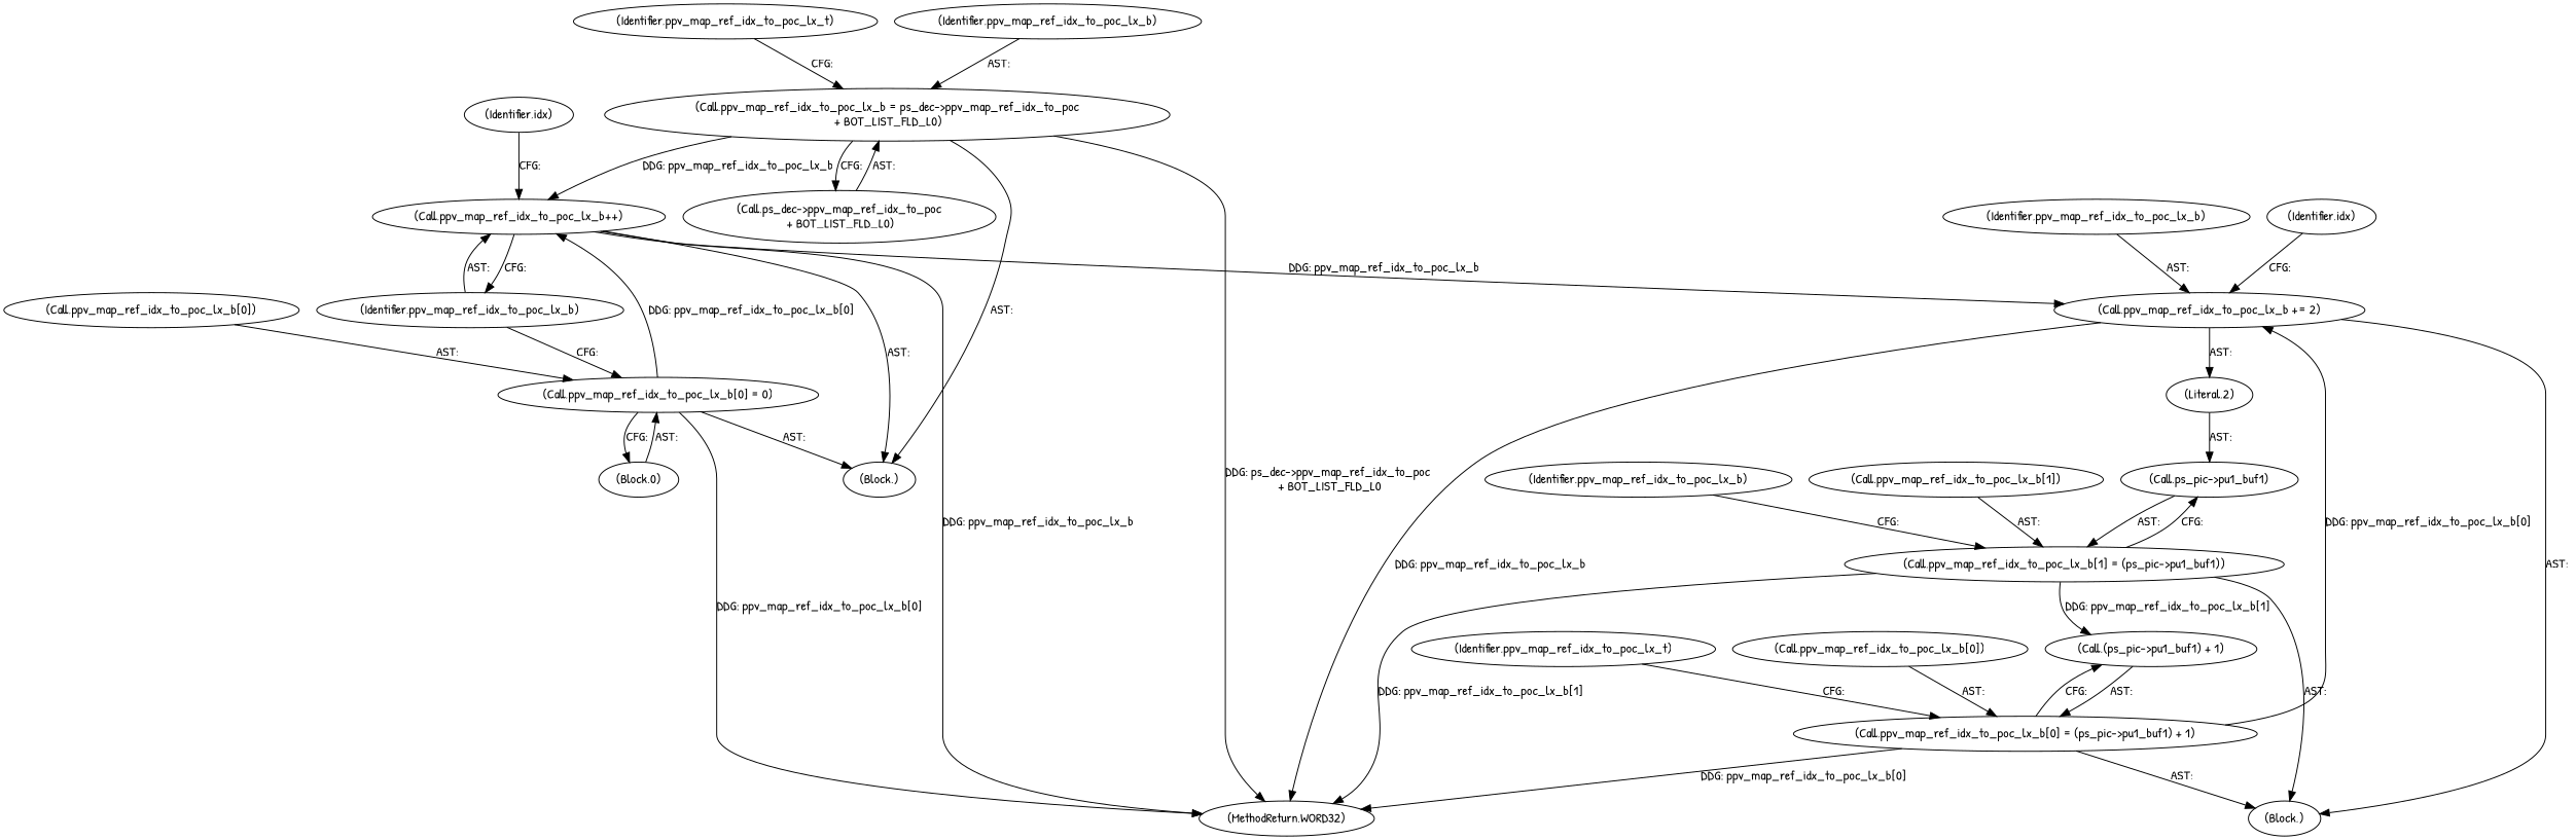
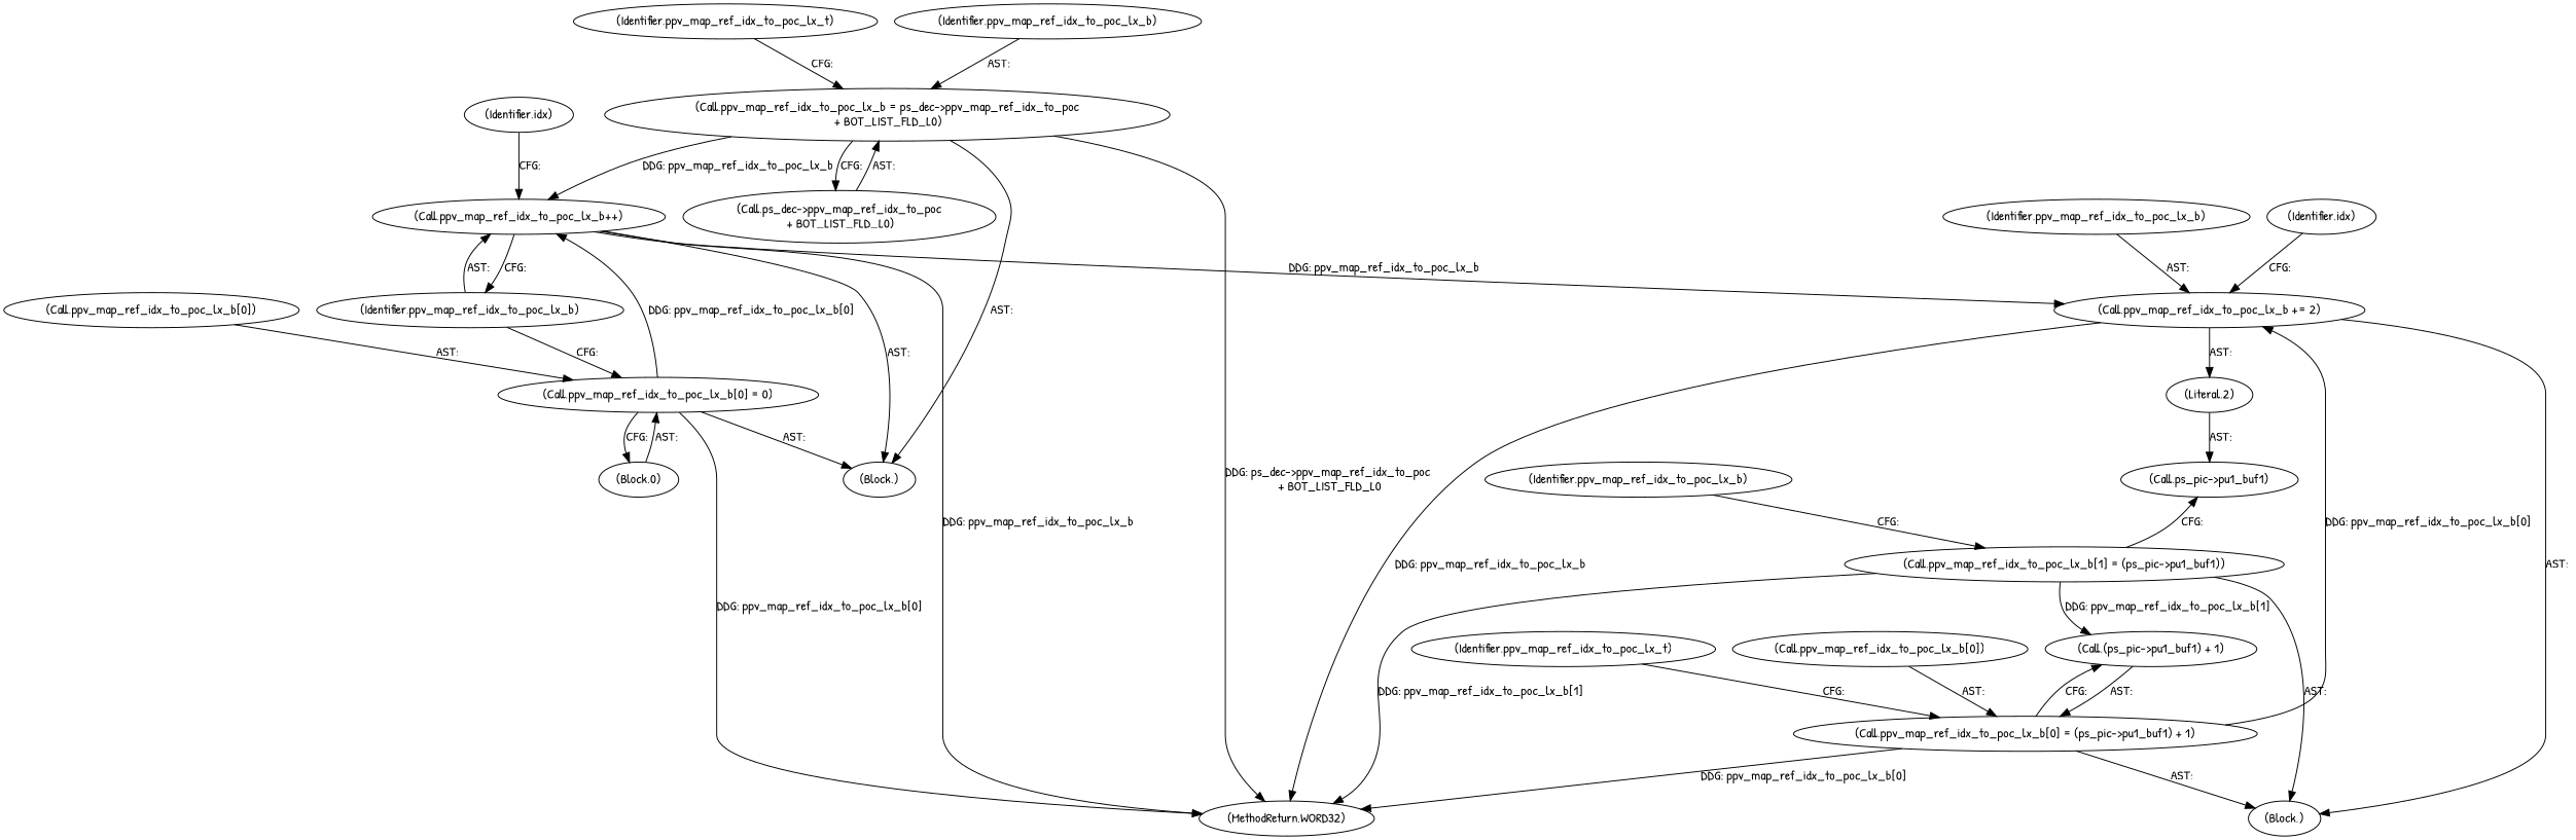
  digraph {
    fontname="Patrick Hand"
    node [fontname="Patrick Hand"]
    edge [fontname="Patrick Hand"]
    n1 [label="(Call,ppv_map_ref_idx_to_poc_lx_b += 2)"]
    n2 [label="(MethodReturn,WORD32)"]
    n3 [label="(Literal,2)"]
    n4 [label="(Block,)"]
    n5 [label="(Call,ps_pic->pu1_buf1)"]
    n6 [label="(Call,ppv_map_ref_idx_to_poc_lx_b++)"]
    n7 [label="(Block,)"]
    n8 [label="(Identifier,ppv_map_ref_idx_to_poc_lx_b)"]
    n9 [label="(Call,ppv_map_ref_idx_to_poc_lx_b[0] = 0)"]
    n10 [label="(Block,0)"]
    n11 [label="(Call,ppv_map_ref_idx_to_poc_lx_b = ps_dec->ppv_map_ref_idx_to_poc\n + BOT_LIST_FLD_L0)"]
    n12 [label="(Call,ps_dec->ppv_map_ref_idx_to_poc\n + BOT_LIST_FLD_L0)"]
    n13 [label="(Call,ppv_map_ref_idx_to_poc_lx_b[0] = (ps_pic->pu1_buf1) + 1)"]
    n14 [label="(Call,(ps_pic->pu1_buf1) + 1)"]
    n15 [label="(Call,ppv_map_ref_idx_to_poc_lx_b[1] = (ps_pic->pu1_buf1))"]
    n16 [label="(Identifier,ppv_map_ref_idx_to_poc_lx_t)"]
    n17 [label="(Identifier,ppv_map_ref_idx_to_poc_lx_b)"]
    n18 [label="(Identifier,idx)"]
    n19 [label="(Identifier,idx)"]
-   n20 [label="(Call,ppv_map_ref_idx_to_poc_lx_b[1])"]
    n21 [label="(Identifier,ppv_map_ref_idx_to_poc_lx_t)"]
    n22 [label="(Call,ppv_map_ref_idx_to_poc_lx_b[0])"]
    n23 [label="(Call,ppv_map_ref_idx_to_poc_lx_b[0])"]
    n24 [label="(Identifier,ppv_map_ref_idx_to_poc_lx_b)"]
    n25 [label="(Identifier,ppv_map_ref_idx_to_poc_lx_b)"]
    n1 -> n2 [label="DDG: ppv_map_ref_idx_to_poc_lx_b"]
    n1 -> n3 [label="AST: "]
    n1 -> n4 [label="AST: "]
    n3 -> n5 [label="AST: "]
-   n5 -> n15 [label="AST: "]
    n6 -> n1 [label="DDG: ppv_map_ref_idx_to_poc_lx_b"]
    n6 -> n2 [label="DDG: ppv_map_ref_idx_to_poc_lx_b"]
    n6 -> n7 [label="AST: "]
    n6 -> n8 [label="CFG: "]
    n8 -> n6 [label="AST: "]
    n8 -> n9 [label="CFG: "]
    n9 -> n2 [label="DDG: ppv_map_ref_idx_to_poc_lx_b[0]"]
    n9 -> n6 [label="DDG: ppv_map_ref_idx_to_poc_lx_b[0]"]
    n9 -> n7 [label="AST: "]
    n9 -> n10 [label="CFG: "]
    n10 -> n9 [label="AST: "]
    n11 -> n2 [label="DDG: ps_dec->ppv_map_ref_idx_to_poc\n + BOT_LIST_FLD_L0"]
    n11 -> n6 [label="DDG: ppv_map_ref_idx_to_poc_lx_b"]
    n11 -> n7 [label="AST: "]
    n11 -> n12 [label="CFG: "]
    n12 -> n11 [label="AST: "]
    n13 -> n1 [label="DDG: ppv_map_ref_idx_to_poc_lx_b[0]"]
    n13 -> n2 [label="DDG: ppv_map_ref_idx_to_poc_lx_b[0]"]
    n13 -> n4 [label="AST: "]
    n13 -> n14 [label="CFG: "]
    n14 -> n13 [label="AST: "]
    n15 -> n2 [label="DDG: ppv_map_ref_idx_to_poc_lx_b[1]"]
    n15 -> n4 [label="AST: "]
    n15 -> n5 [label="CFG: "]
    n15 -> n14 [label="DDG: ppv_map_ref_idx_to_poc_lx_b[1]"]
    n16 -> n11 [label="CFG: "]
    n17 -> n1 [label="AST: "]
    n18 -> n1 [label="CFG: "]
    n19 -> n6 [label="CFG: "]
-   n20 -> n15 [label="AST: "]
    n21 -> n13 [label="CFG: "]
    n22 -> n9 [label="AST: "]
    n23 -> n13 [label="AST: "]
    n24 -> n15 [label="CFG: "]
    n25 -> n11 [label="AST: "]
  }
